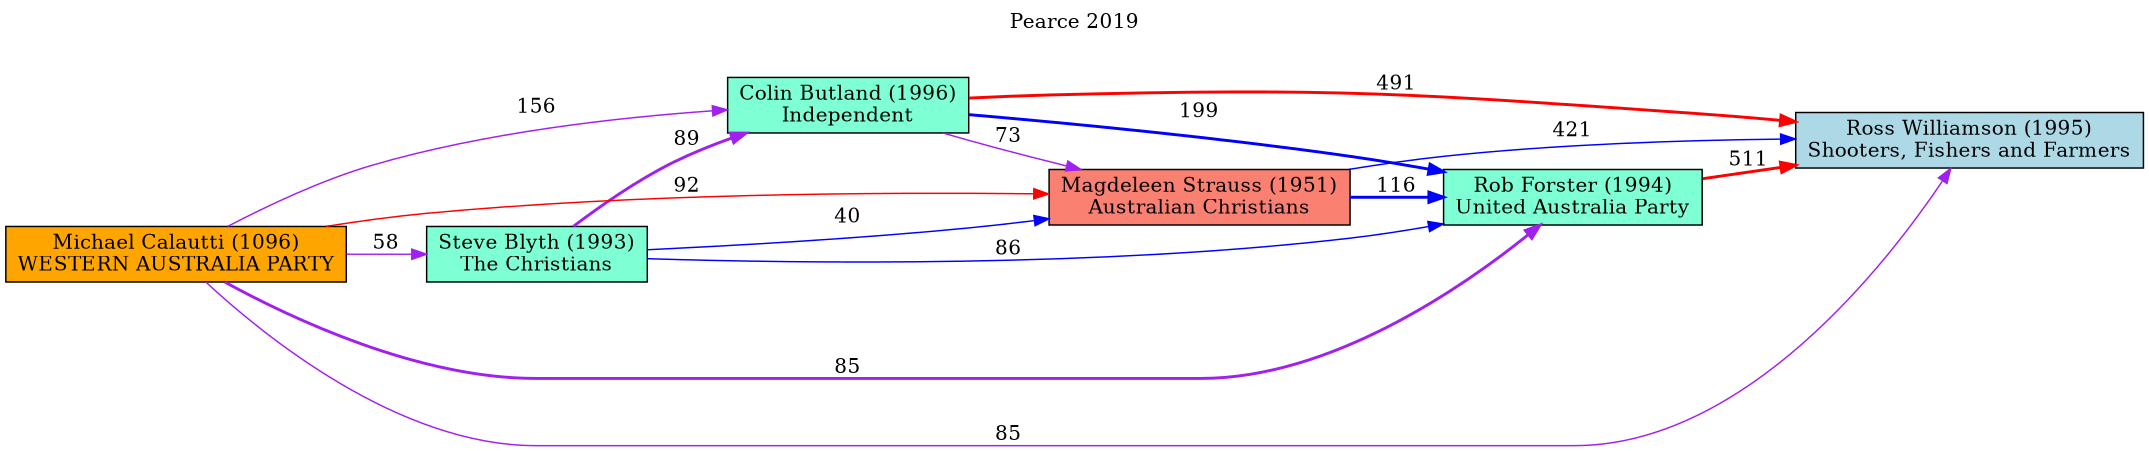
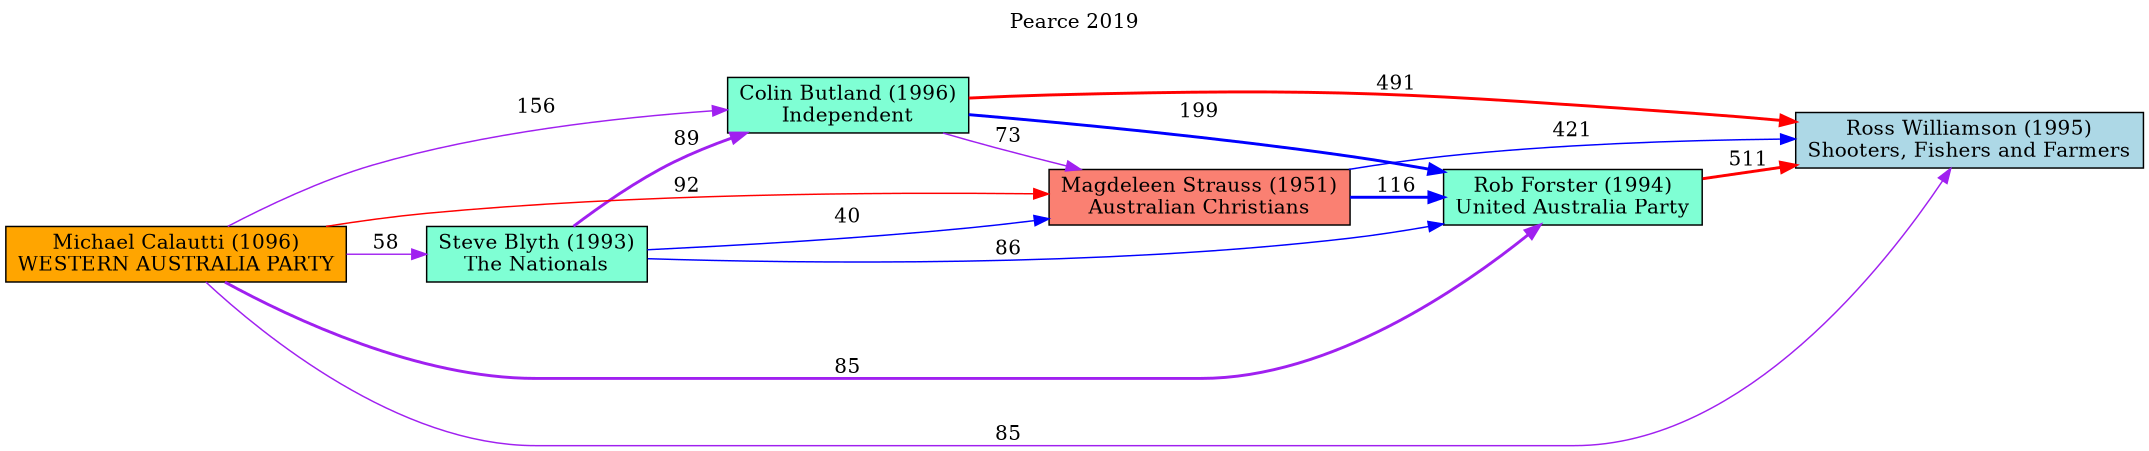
  digraph {
    label="Pearce 2019"
    labelloc=t
    mclimit=10
    rankdir=LR
    node [fillcolor=aquamarine shape=box style=filled]
    edge [color=purple style=solid]
    n1 [fillcolor=lightblue label="Ross Williamson (1995)\nShooters, Fishers and Farmers"]
    n2 [label="Rob Forster (1994)\nUnited Australia Party"]
    n3 [fillcolor=salmon label="Magdeleen Strauss (1951)\nAustralian Christians"]
    n4 [label="Colin Butland (1996)\nIndependent"]
-   n5 [label="Steve Blyth (1993)\nThe Christians"]
+   n5 [label="Steve Blyth (1993)\nThe Nationals"]
    n6 [fillcolor=orange label="Michael Calautti (1096)\nWESTERN AUSTRALIA PARTY"]
    n2 -> n1 [color=red label=511 style=bold]
    n3 -> n1 [color=blue label=421]
    n3 -> n2 [color=blue label=116 style=bold]
    n4 -> n1 [color=red label=491 style=bold]
    n4 -> n2 [color=blue label=199 style=bold]
    n4 -> n3 [label=73]
    n5 -> n2 [color=blue label=86]
    n5 -> n3 [color=blue label=40]
    n5 -> n4 [label=89 style=bold]
    n6 -> n1 [label=85]
    n6 -> n2 [label=85 style=bold]
    n6 -> n3 [color=red label=92]
    n6 -> n4 [label=156]
    n6 -> n5 [label=58]
  }
